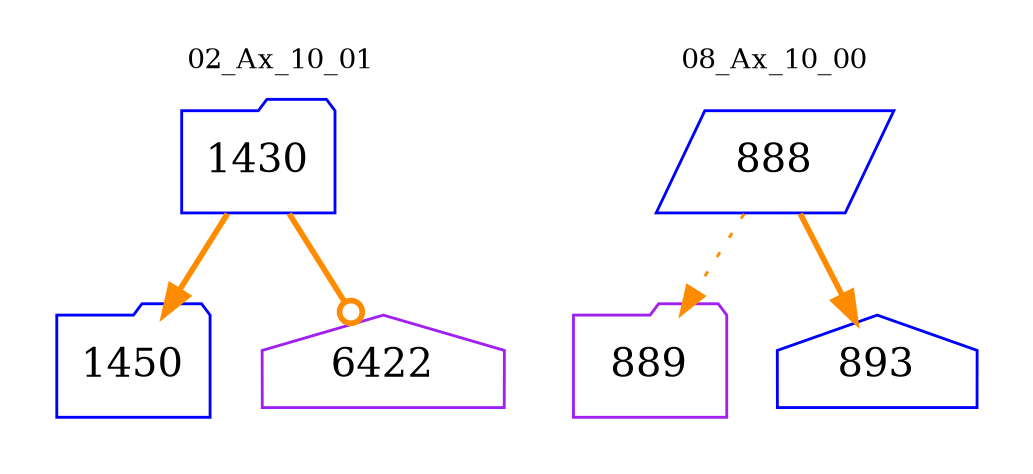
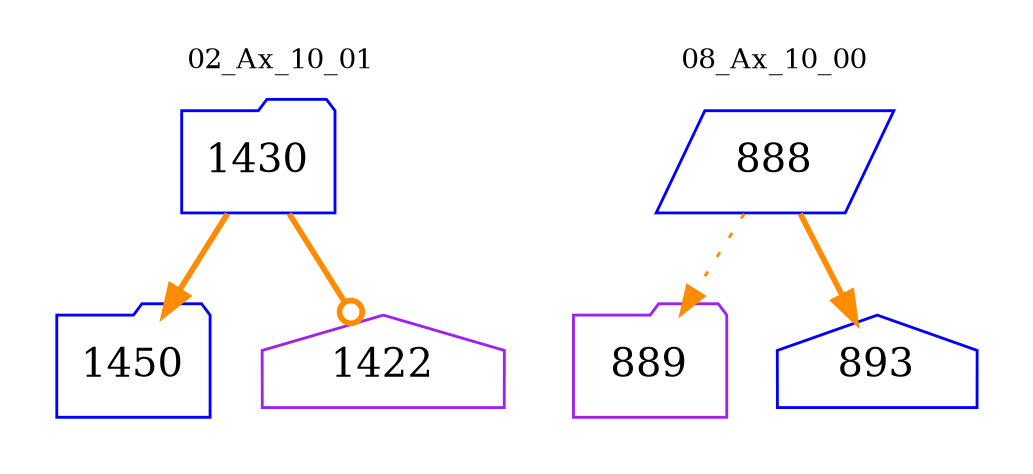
  digraph {
    node [color=blue shape=folder]
    edge [arrowhead=normal color=darkorange style=bold]
    n1 [label=1430]
    n2 [label=1450]
-   n3 [color=purple label=6422 shape=house]
+   n3 [color=purple label=1422 shape=house]
    n4 [label=888 shape=parallelogram]
    n5 [color=purple label=889]
    n6 [label=893 shape=house]
    subgraph cluster_1 {
      color=white
      fontsize=10
      label="02_Ax_10_01"
      n1
      n2
      n3
    }
    subgraph cluster_2 {
      color=white
      fontsize=10
      label="08_Ax_10_00"
      n4
      n5
      n6
    }
    n1 -> n2
    n1 -> n3 [arrowhead=odot]
    n4 -> n5 [style=dotted]
    n4 -> n6
  }
